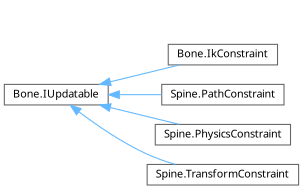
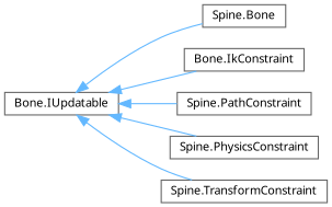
  digraph {
    fontname="Noto Sans"
    rankdir=LR
    node [color=grey40 fillcolor=white fontname="Noto Sans" fontsize=10 shape=box style=filled]
    edge [color=steelblue1 dir=back fontname="Noto Sans" fontsize=10 labelfontname=Helvetica labelfontsize=10 style=solid]
    n1 [height=0.2 label="Bone.IUpdatable" width=0.4]
+   n2 [height=0.2 label="Spine.Bone" width=0.4]
    n3 [height=0.2 label="Bone.IkConstraint" width=0.4]
    n4 [height=0.2 label="Spine.PathConstraint" width=0.4]
    n5 [height=0.2 label="Spine.PhysicsConstraint" width=0.4]
    n6 [height=0.2 label="Spine.TransformConstraint" width=0.4]
+   n1 -> n2
    n1 -> n3
    n1 -> n4
    n1 -> n5
    n1 -> n6
  }
